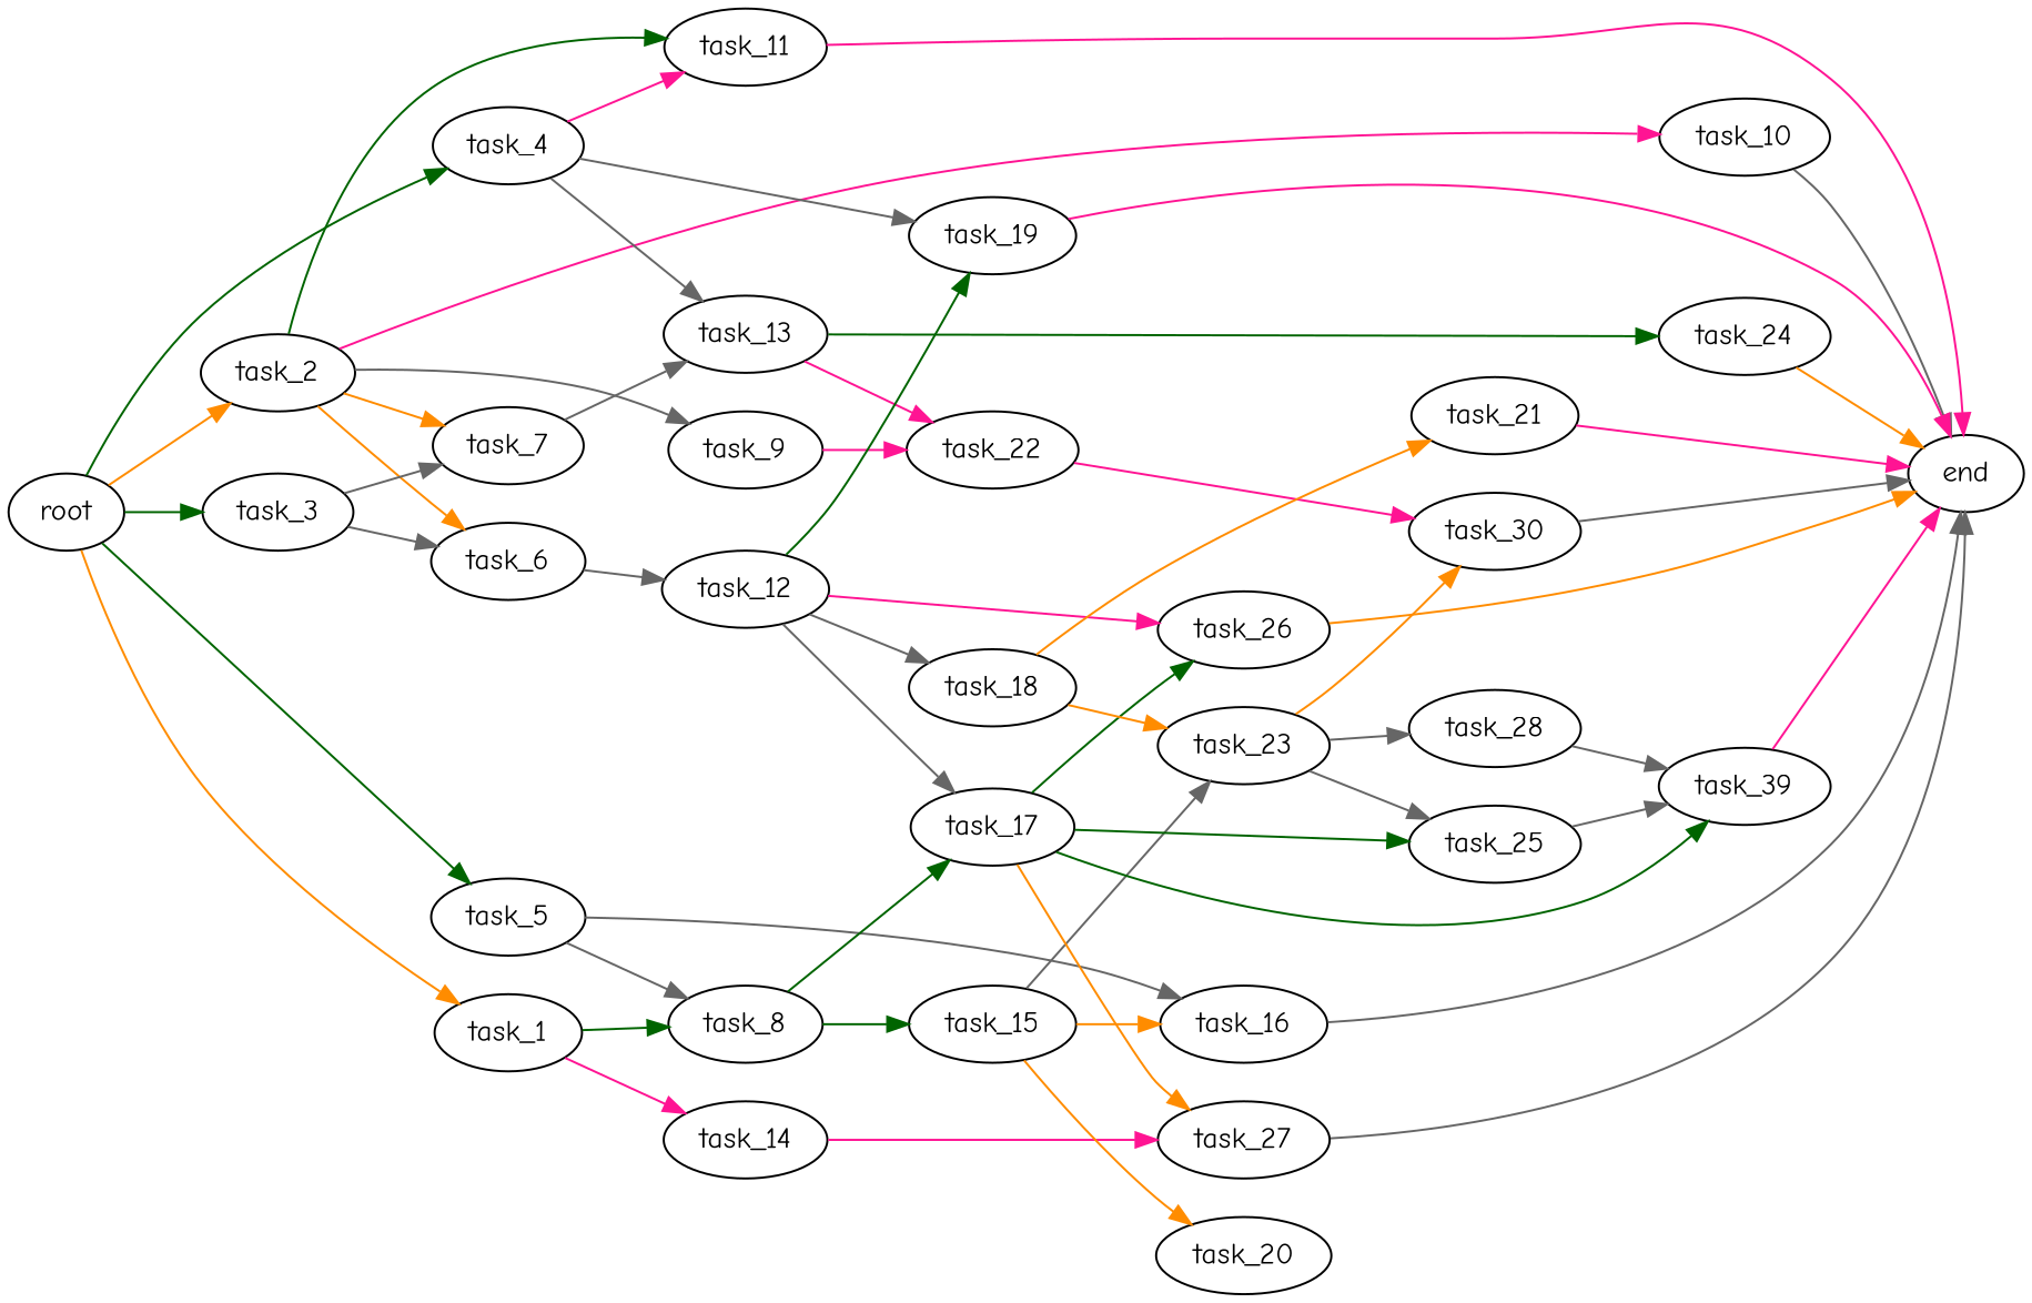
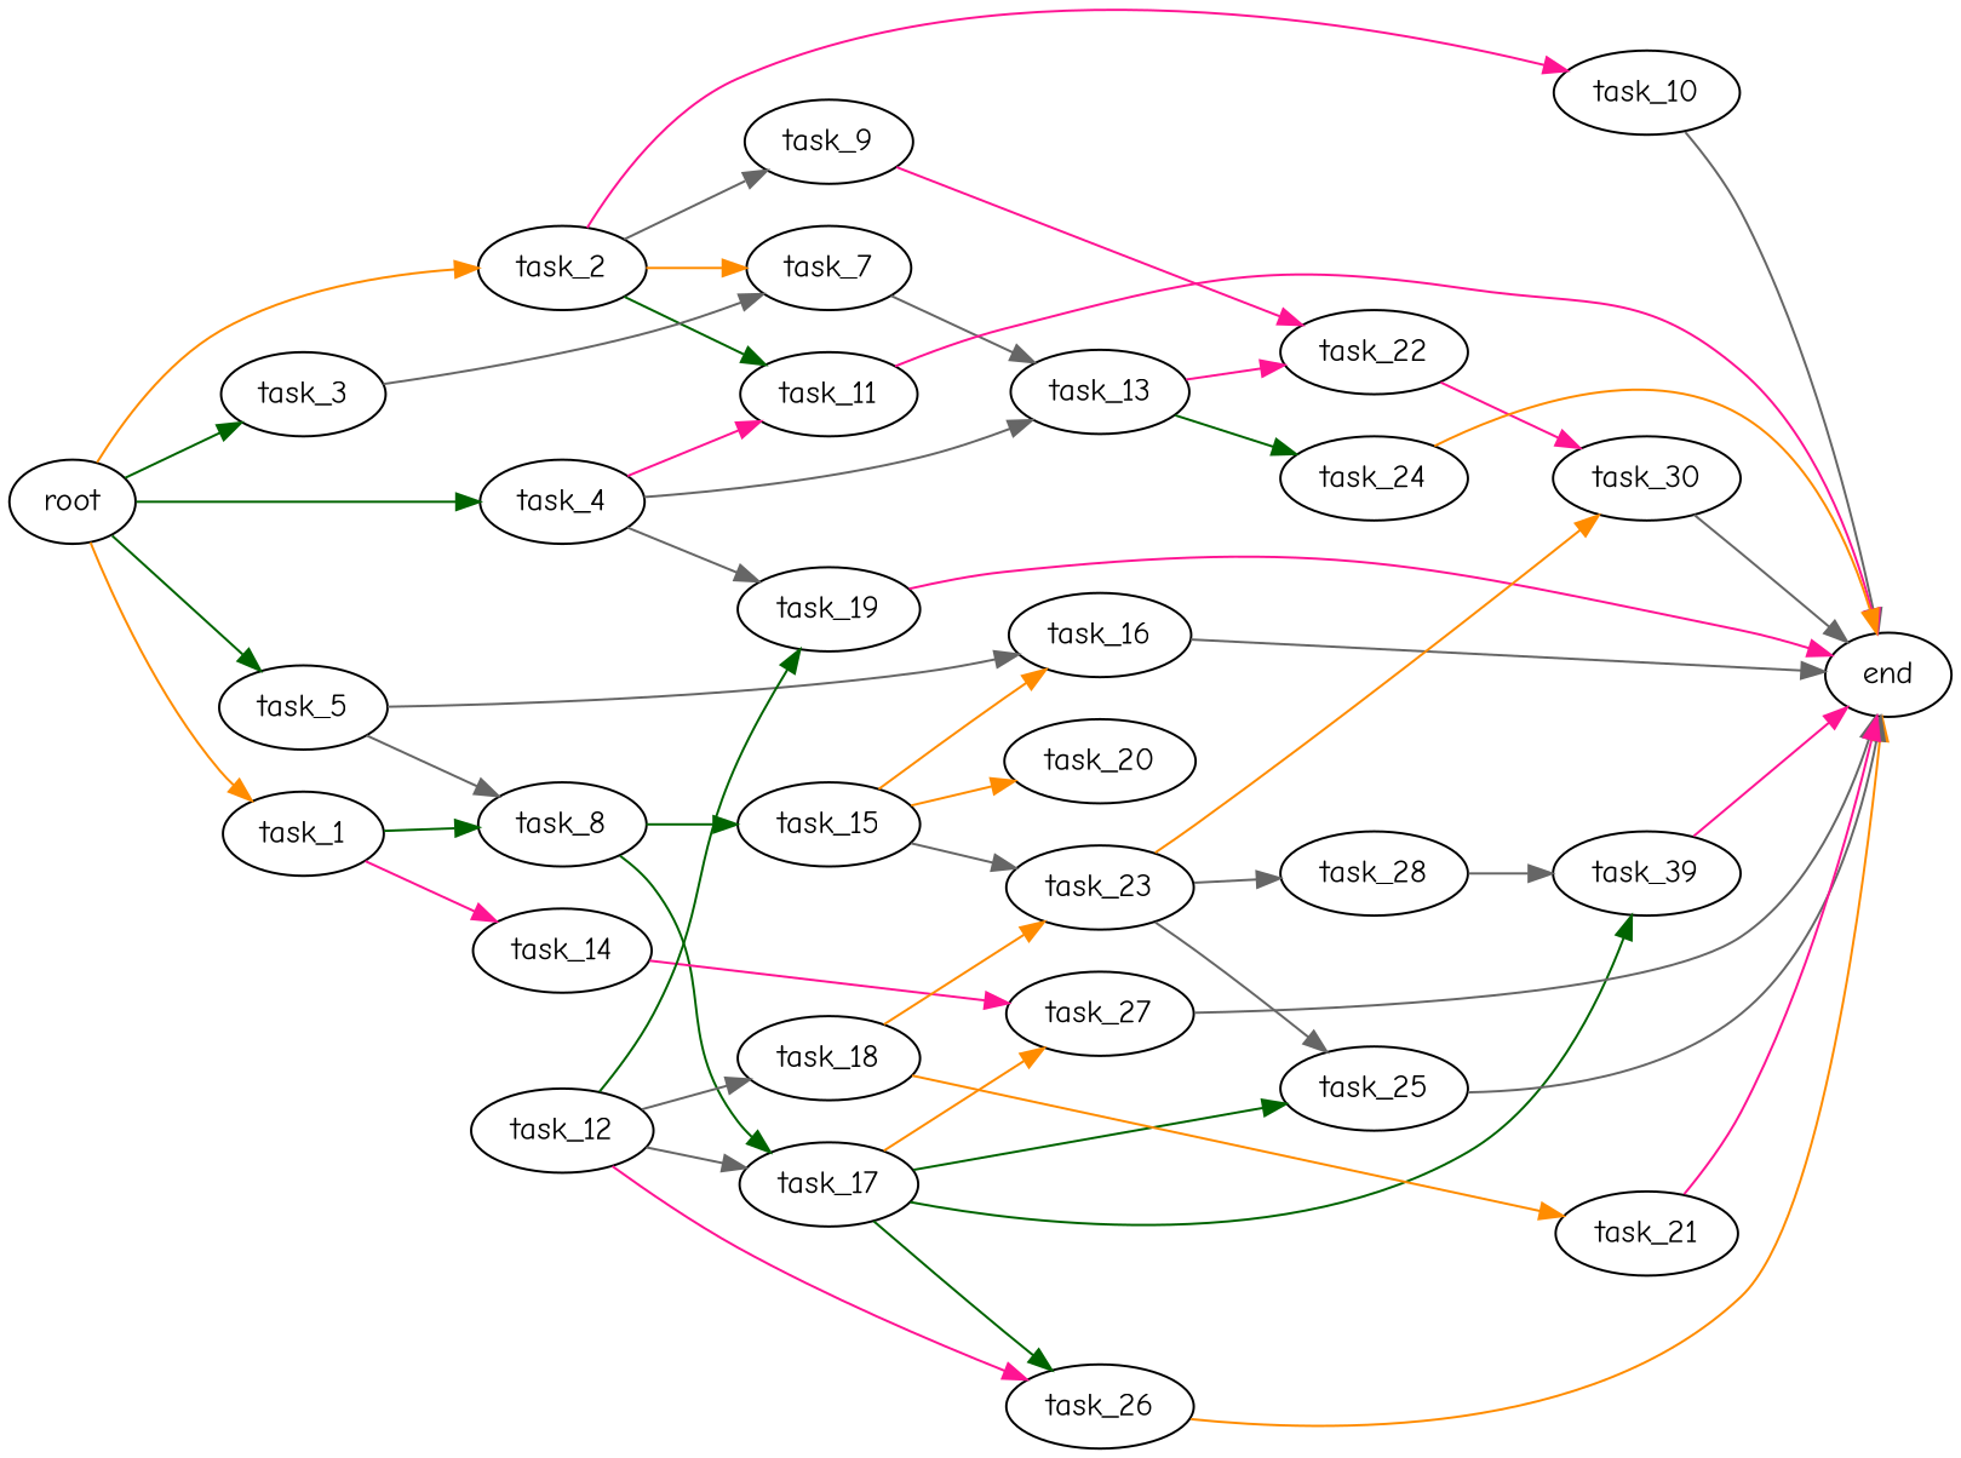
  digraph {
    fontname="Comic Neue"
    rankdir=LR
    node [fontname="Comic Neue"]
    edge [color=gray40 fontname="Comic Neue"]
    root
    task_1
    task_2
    task_3
    task_4
    task_5
    task_8
    task_14
-   task_6
    task_7
    task_9
    task_10
    task_11
    task_13
    task_19
    task_16
    task_15
    task_17
    task_27
    task_12
    task_22
    end
    task_24
    task_18
    task_26
    task_20
    task_23
    task_25
    n29 [label=task_39]
    task_30
    task_21
    task_28
    root -> task_1 [color=darkorange]
    root -> task_2 [color=darkorange]
    root -> task_3 [color=darkgreen]
    root -> task_4 [color=darkgreen]
    root -> task_5 [color=darkgreen]
    task_1 -> task_8 [color=darkgreen]
    task_1 -> task_14 [color=deeppink]
-   task_2 -> task_6 [color=darkorange]
    task_2 -> task_7 [color=darkorange]
    task_2 -> task_9
    task_2 -> task_10 [color=deeppink]
    task_2 -> task_11 [color=darkgreen]
-   task_3 -> task_6
    task_3 -> task_7
    task_4 -> task_11 [color=deeppink]
    task_4 -> task_13
    task_4 -> task_19
    task_5 -> task_8
    task_5 -> task_16
    task_8 -> task_15 [color=darkgreen]
    task_8 -> task_17 [color=darkgreen]
    task_14 -> task_27 [color=deeppink]
-   task_6 -> task_12
    task_7 -> task_13
    task_9 -> task_22 [color=deeppink]
    task_10 -> end
    task_11 -> end [color=deeppink]
    task_13 -> task_22 [color=deeppink]
    task_13 -> task_24 [color=darkgreen]
    task_19 -> end [color=deeppink]
    task_16 -> end
    task_15 -> task_16 [color=darkorange]
    task_15 -> task_20 [color=darkorange]
    task_15 -> task_23
    task_17 -> task_27 [color=darkorange]
    task_17 -> task_26 [color=darkgreen]
    task_17 -> task_25 [color=darkgreen]
    task_17 -> n29 [color=darkgreen]
    task_27 -> end
    task_12 -> task_19 [color=darkgreen]
    task_12 -> task_17
    task_12 -> task_18
    task_12 -> task_26 [color=deeppink]
    task_22 -> task_30 [color=deeppink]
    task_24 -> end [color=darkorange]
    task_18 -> task_23 [color=darkorange]
    task_18 -> task_21 [color=darkorange]
    task_26 -> end [color=darkorange]
    task_23 -> task_25
    task_23 -> task_30 [color=darkorange]
    task_23 -> task_28
-   task_25 -> n29
+   task_25 -> end
    n29 -> end [color=deeppink]
    task_30 -> end
    task_21 -> end [color=deeppink]
    task_28 -> n29
  }
